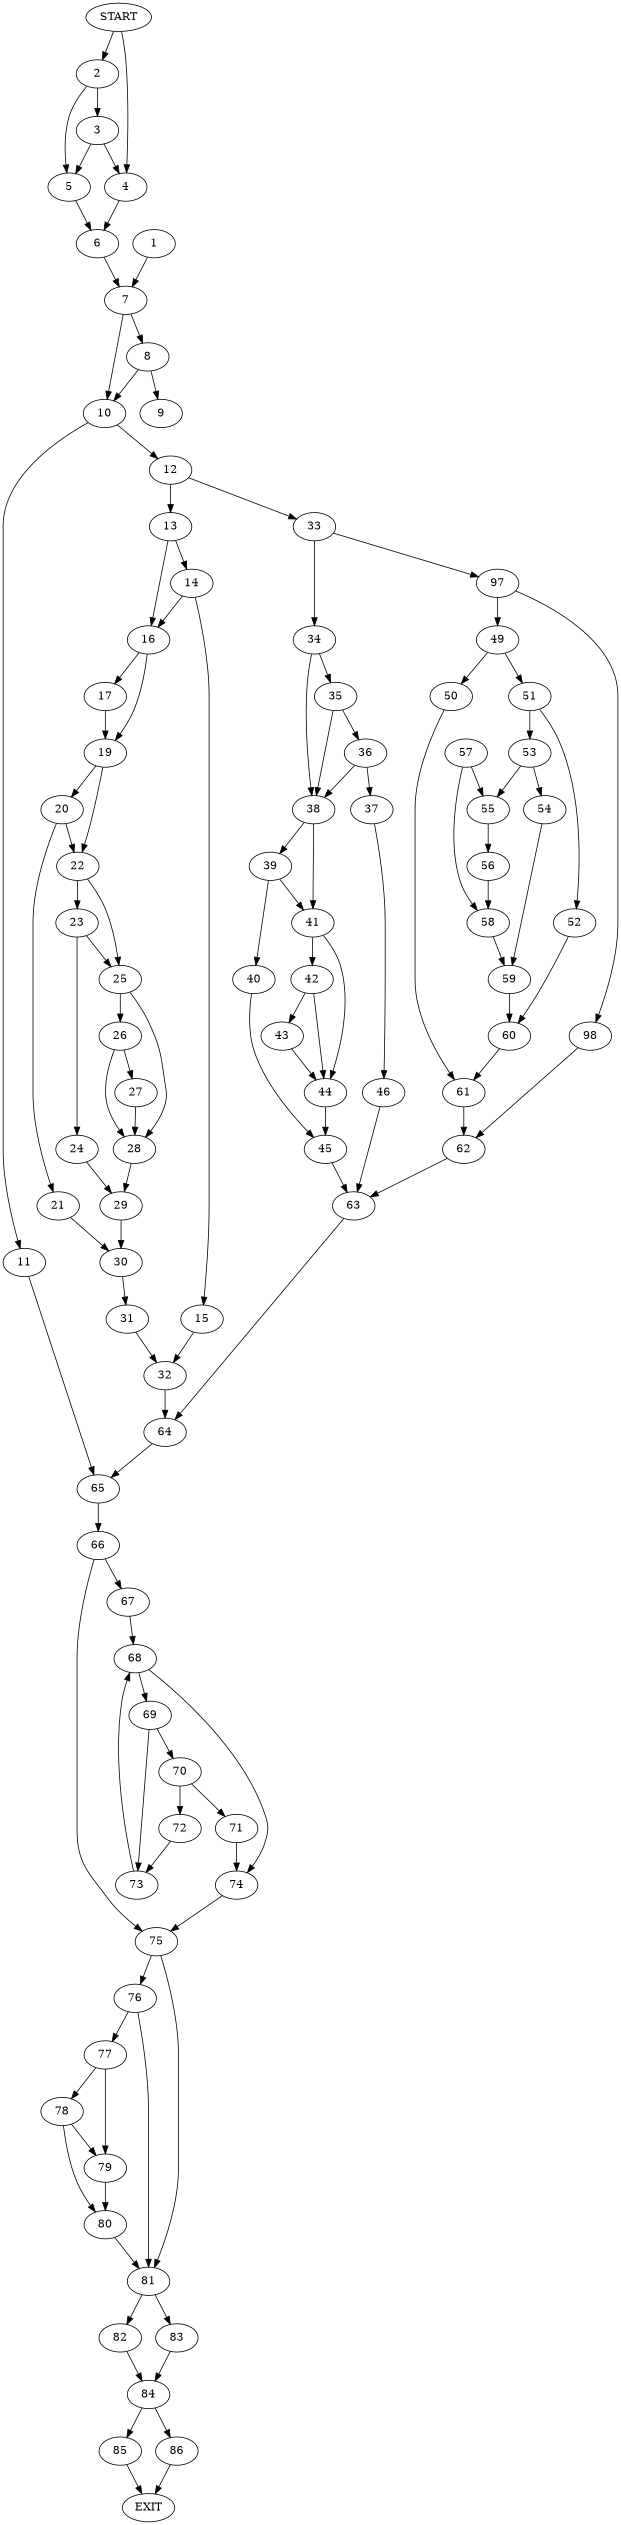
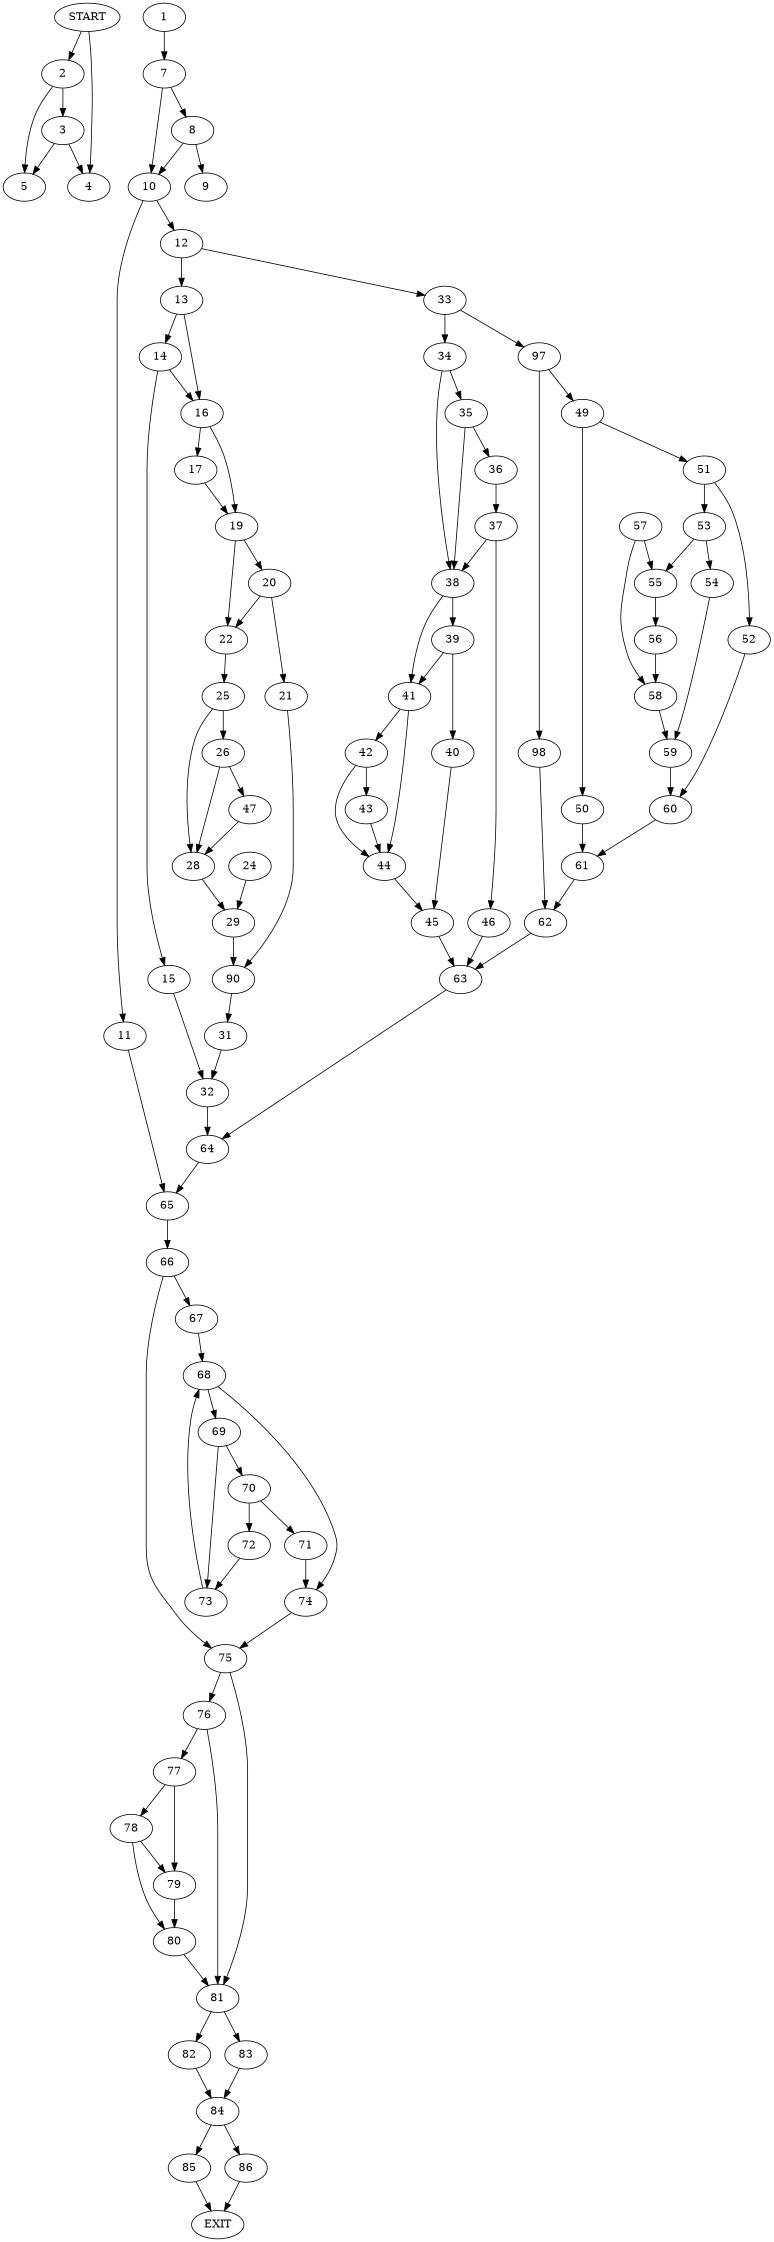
  digraph {
    n1 [label=START]
    2
    4
    1
    7
    3
    5
    8
    10
-   6
    9
    11
    12
    66
    67
    75
    65
    13
    33
    14
    16
    34
    n23 [label=97]
    15
    17
    19
    32
    64
    20
    22
    31
    21
-   23
    25
-   30
+   30 [label=90]
    24
    26
    28
    29
-   27
+   27 [label=47]
    35
    38
    n43 [label=98]
    49
    36
    39
    41
    37
    46
    63
    40
    42
    44
    45
    43
    62
    50
    51
    61
    52
    53
    60
    54
    55
    59
    56
    58
    57
    68
    76
    81
    69
    74
    70
    73
    72
    71
    77
    82
    83
    78
    79
    80
    84
    85
    86
    n87 [label=EXIT]
    n1 -> 2
    n1 -> 4
    2 -> 3
    2 -> 5
-   4 -> 6
    1 -> 7
    7 -> 8
    7 -> 10
    3 -> 4
    3 -> 5
-   5 -> 6
    8 -> 10
    8 -> 9
    10 -> 11
    10 -> 12
-   6 -> 7
    11 -> 65
    12 -> 13
    12 -> 33
    66 -> 67
    66 -> 75
    67 -> 68
    75 -> 76
    75 -> 81
    65 -> 66
    13 -> 14
    13 -> 16
    33 -> 34
    33 -> n23
    14 -> 16
    14 -> 15
    16 -> 17
    16 -> 19
    34 -> 35
    34 -> 38
    n23 -> n43
    n23 -> 49
    15 -> 32
    17 -> 19
    19 -> 20
    19 -> 22
    32 -> 64
    64 -> 65
    20 -> 22
    20 -> 21
-   22 -> 23
    22 -> 25
    31 -> 32
    21 -> 30
-   23 -> 25
-   23 -> 24
    25 -> 26
    25 -> 28
    30 -> 31
    24 -> 29
    26 -> 28
    26 -> 27
    28 -> 29
    29 -> 30
    27 -> 28
    35 -> 38
    35 -> 36
    38 -> 39
    38 -> 41
    n43 -> 62
    49 -> 50
    49 -> 51
-   36 -> 38
+   37 -> 38
    36 -> 37
    39 -> 41
    39 -> 40
    41 -> 42
    41 -> 44
    37 -> 46
    46 -> 63
    63 -> 64
    40 -> 45
    42 -> 44
    42 -> 43
    44 -> 45
    45 -> 63
    43 -> 44
    62 -> 63
    50 -> 61
    51 -> 52
    51 -> 53
    61 -> 62
    52 -> 60
    53 -> 54
    53 -> 55
    60 -> 61
    54 -> 59
    55 -> 56
    59 -> 60
    56 -> 58
    58 -> 59
    57 -> 55
    57 -> 58
    68 -> 69
    68 -> 74
    76 -> 81
    76 -> 77
    81 -> 82
    81 -> 83
    69 -> 70
    69 -> 73
    74 -> 75
    70 -> 72
    70 -> 71
    73 -> 68
    72 -> 73
    71 -> 74
    77 -> 78
    77 -> 79
    82 -> 84
    83 -> 84
    78 -> 79
    78 -> 80
    79 -> 80
    80 -> 81
    84 -> 85
    84 -> 86
    85 -> n87
    86 -> n87
  }
